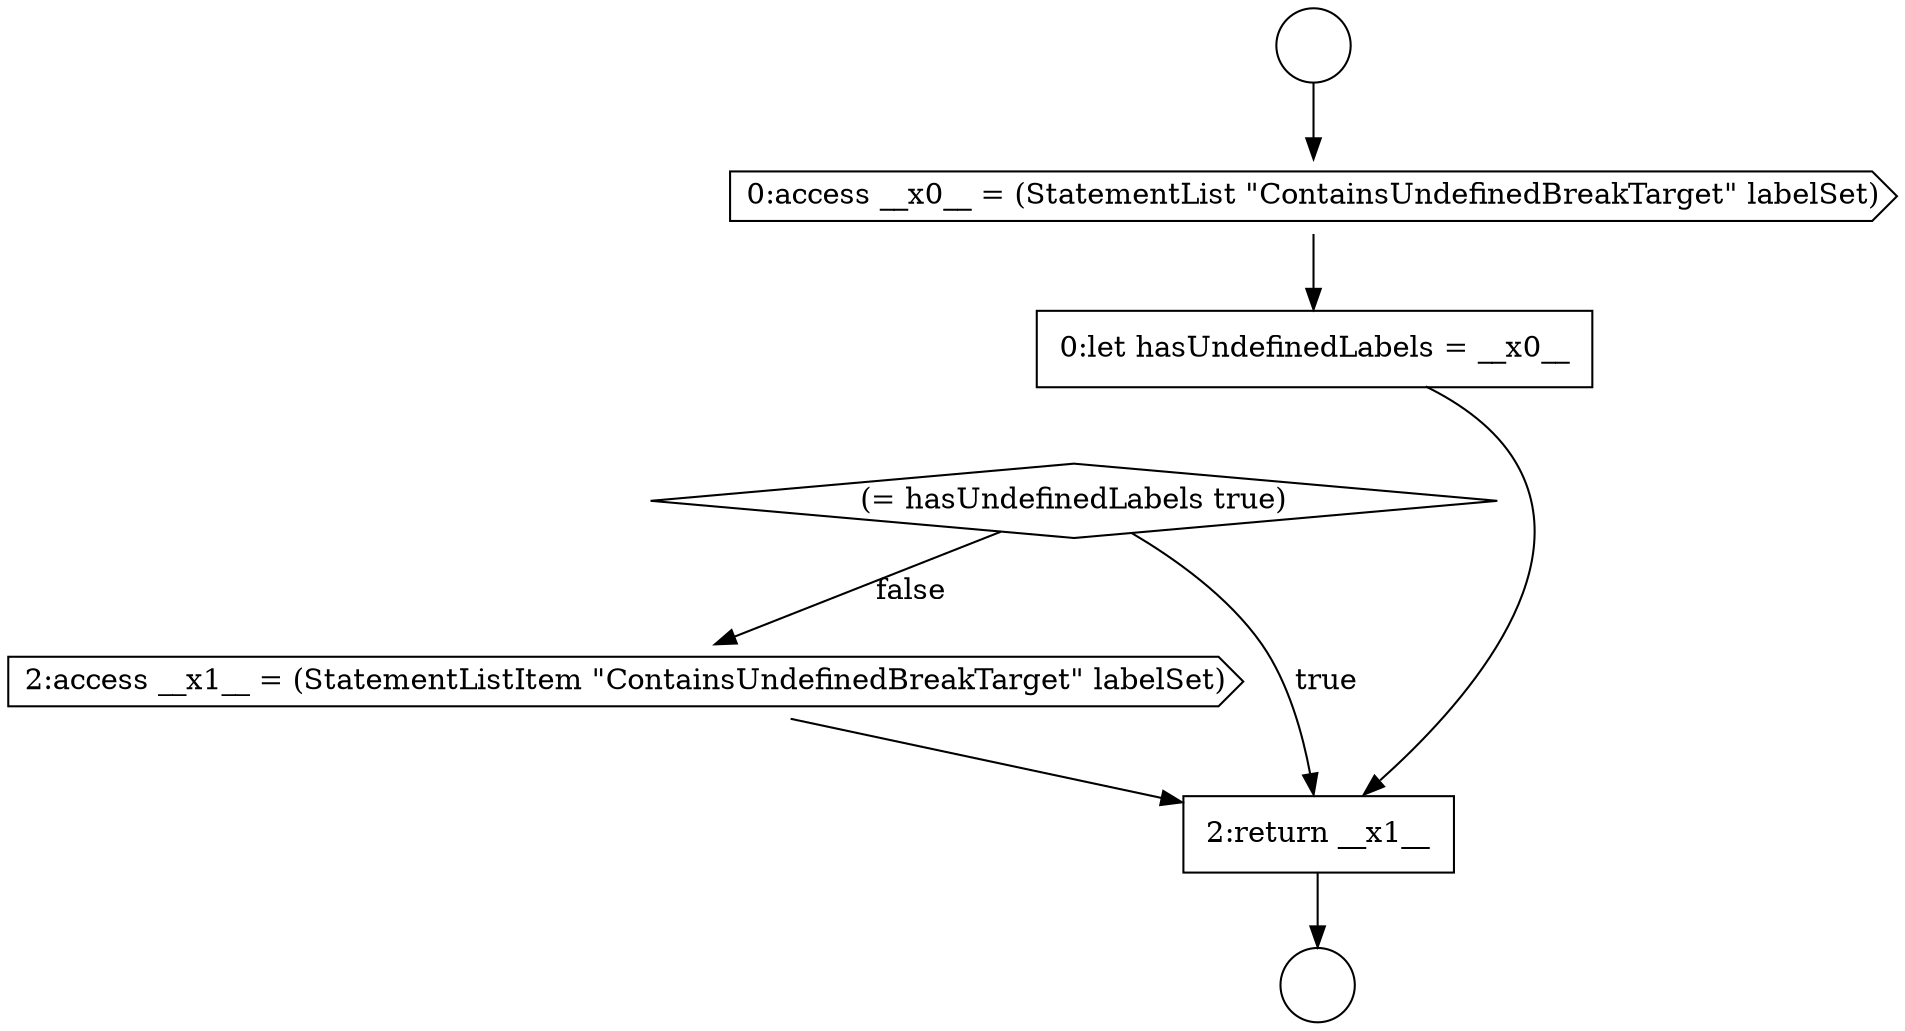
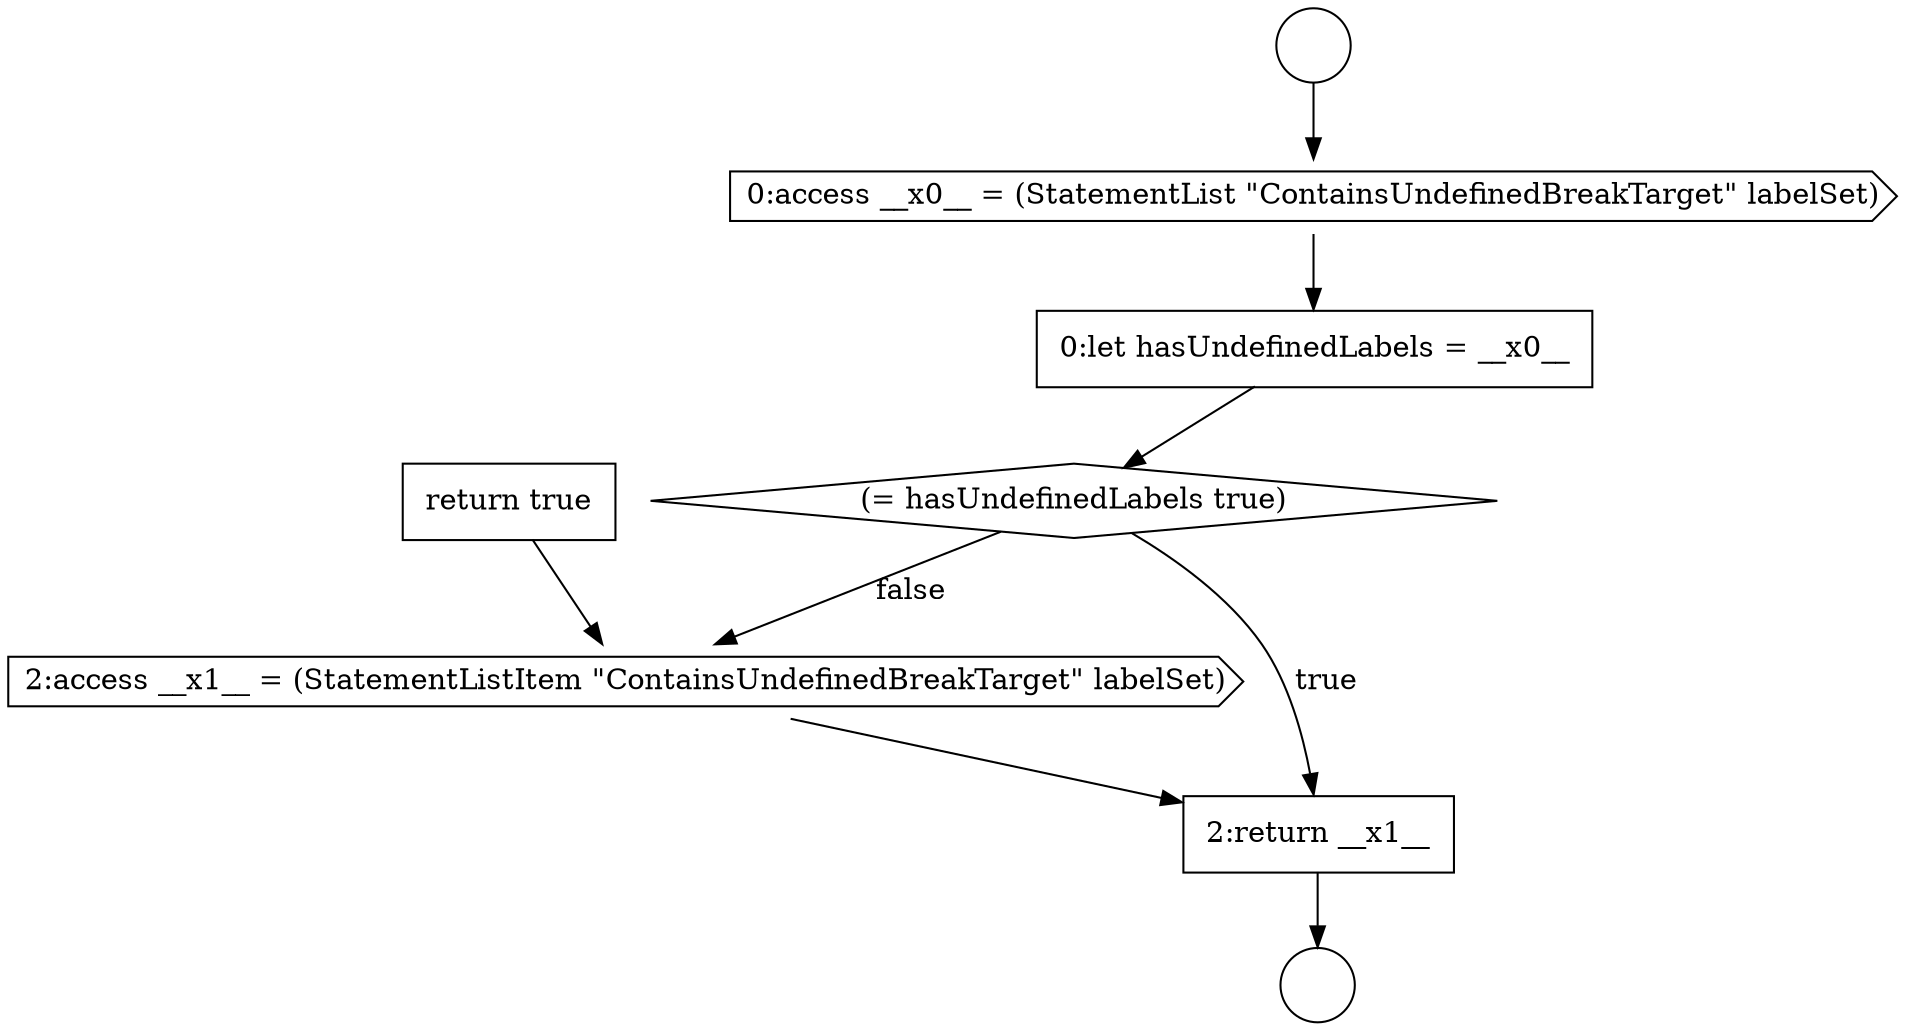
  digraph {
    node [color=black fillcolor=white shape=none style=filled]
    edge [color=black]
    n1 [label=<<font color="black">     <table border="0" cellborder="1" cellspacing="0" cellpadding="10">       <tr><td align="left">0:let hasUndefinedLabels = __x0__</td></tr>     </table>   </font>> margin=0]
    n2 [label=<<font color="black">(= hasUndefinedLabels true)</font>> shape=diamond]
    n3 [label=<<font color="black">2:access __x1__ = (StatementListItem &quot;ContainsUndefinedBreakTarget&quot; labelSet)</font>> shape=cds]
    n4 [label=<<font color="black">     <table border="0" cellborder="1" cellspacing="0" cellpadding="10">       <tr><td align="left">2:return __x1__</td></tr>     </table>   </font>> margin=0]
    n5 [label=" " shape=circle]
    n6 [label=<<font color="black">0:access __x0__ = (StatementList &quot;ContainsUndefinedBreakTarget&quot; labelSet)</font>> shape=cds]
+   n7 [label=<<font color="black">     <table border="0" cellborder="1" cellspacing="0" cellpadding="10">       <tr><td align="left">return true</td></tr>     </table>   </font>> margin=0]
    n8 [label=" " shape=circle]
-   n1 -> n4
+   n1 -> n2
    n2 -> n3 [label=<<font color="black">false</font>>]
    n2 -> n4 [label=<<font color="black">true</font>>]
    n3 -> n4
    n4 -> n8
    n5 -> n6
    n6 -> n1
+   n7 -> n3
  }
